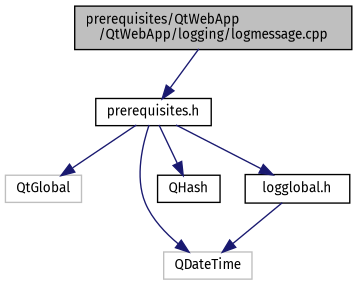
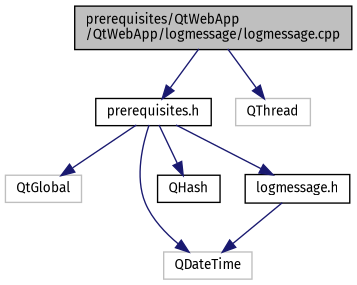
  digraph {
    fontname="Fira Sans"
    node [color=black fillcolor=white fontname="Fira Sans" fontsize=10 shape=record style=filled]
    edge [color=midnightblue fontname="Fira Sans" fontsize=10 labelfontname=Helvetica labelfontsize=10 style=solid]
-   n1 [fillcolor=grey75 fontcolor=black height=0.2 label="prerequisites/QtWebApp\l/QtWebApp/logging/logmessage.cpp" width=0.4]
+   n1 [fillcolor=grey75 fontcolor=black height=0.2 label="prerequisites/QtWebApp\l/QtWebApp/logmessage/logmessage.cpp" width=0.4]
    n2 [height=0.2 label="prerequisites.h" width=0.4]
+   n3 [color=grey75 height=0.2 label=QThread width=0.4]
    n4 [color=grey75 height=0.2 label=QtGlobal width=0.4]
    n5 [color=grey75 height=0.2 label=QDateTime width=0.4]
    n6 [height=0.2 label=QHash width=0.4]
-   n7 [height=0.2 label="logglobal.h" width=0.4]
+   n7 [height=0.2 label="logmessage.h" width=0.4]
    n1 -> n2
+   n1 -> n3
    n2 -> n4
    n2 -> n5
    n2 -> n6
    n2 -> n7
    n7 -> n5
  }
